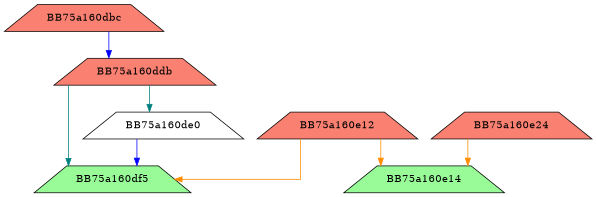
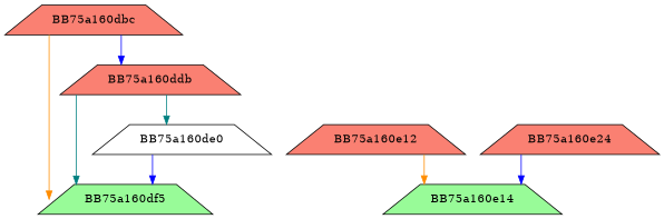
  digraph {
    splines=ortho
    node [fillcolor=salmon shape=trapezium style=filled]
    edge [color=blue]
    BB75a160df5 [fillcolor=palegreen]
    BB75a160dbc
    BB75a160ddb
    BB75a160de0 [fillcolor=white]
    BB75a160e14 [fillcolor=palegreen]
    BB75a160e24
    BB75a160e12
-   BB75a160e12 -> BB75a160df5 [color=darkorange]
+   BB75a160dbc -> BB75a160df5 [color=darkorange]
    BB75a160dbc -> BB75a160ddb
    BB75a160ddb -> BB75a160df5 [color=teal]
    BB75a160ddb -> BB75a160de0 [color=teal]
    BB75a160de0 -> BB75a160df5
-   BB75a160e24 -> BB75a160e14 [color=darkorange]
+   BB75a160e24 -> BB75a160e14
    BB75a160e12 -> BB75a160e14 [color=darkorange]
  }
